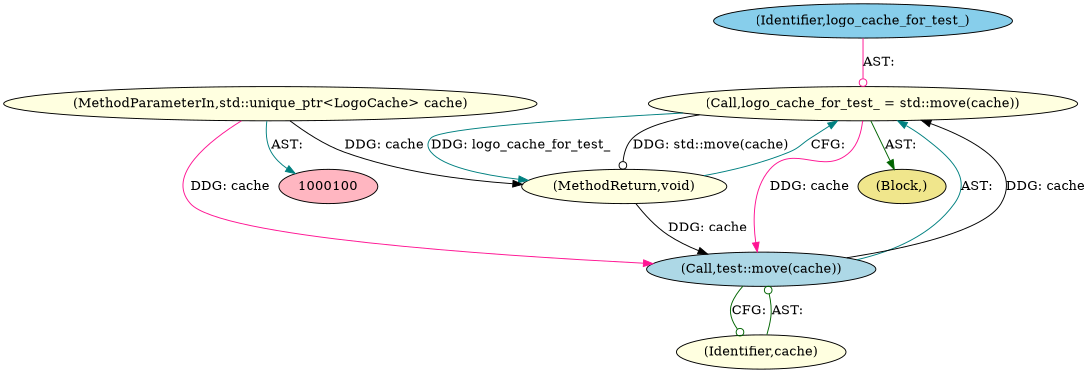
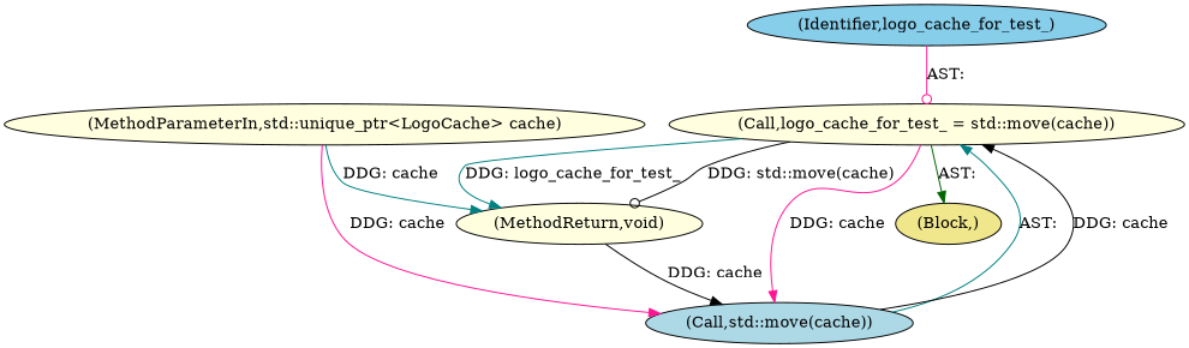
  digraph {
    node [fillcolor=lightyellow style=filled]
    edge [arrowhead=normal color=teal]
    n1 [label="(Call,logo_cache_for_test_ = std::move(cache))"]
-   n2 [fillcolor=lightblue label="(Call,test::move(cache))"]
+   n2 [fillcolor=lightblue label="(Call,std::move(cache))"]
    n3 [label="(MethodReturn,void)"]
    n4 [fillcolor=khaki label="(Block,)"]
-   n5 [label="(Identifier,cache)"]
    n6 [label="(MethodParameterIn,std::unique_ptr<LogoCache> cache)"]
-   1000100 [fillcolor=lightpink]
    n8 [fillcolor=skyblue label="(Identifier,logo_cache_for_test_)"]
    n1 -> n2 [color=deeppink label="DDG: cache"]
    n1 -> n3 [label="DDG: logo_cache_for_test_"]
    n1 -> n3 [arrowhead=odot color=black label="DDG: std::move(cache)"]
    n1 -> n4 [color=darkgreen label="AST: "]
    n2 -> n1 [label="AST: "]
    n2 -> n1 [color=black label="DDG: cache"]
-   n2 -> n5 [arrowhead=odot color=darkgreen label="CFG: "]
-   n3 -> n1 [label="CFG: "]
    n3 -> n2 [color=black label="DDG: cache"]
-   n5 -> n2 [arrowhead=odot color=darkgreen label="AST: "]
    n6 -> n2 [color=deeppink label="DDG: cache"]
-   n6 -> n3 [color=black label="DDG: cache"]
-   n6 -> 1000100 [label="AST: "]
+   n6 -> n3 [label="DDG: cache"]
    n8 -> n1 [arrowhead=odot color=deeppink label="AST: "]
  }
